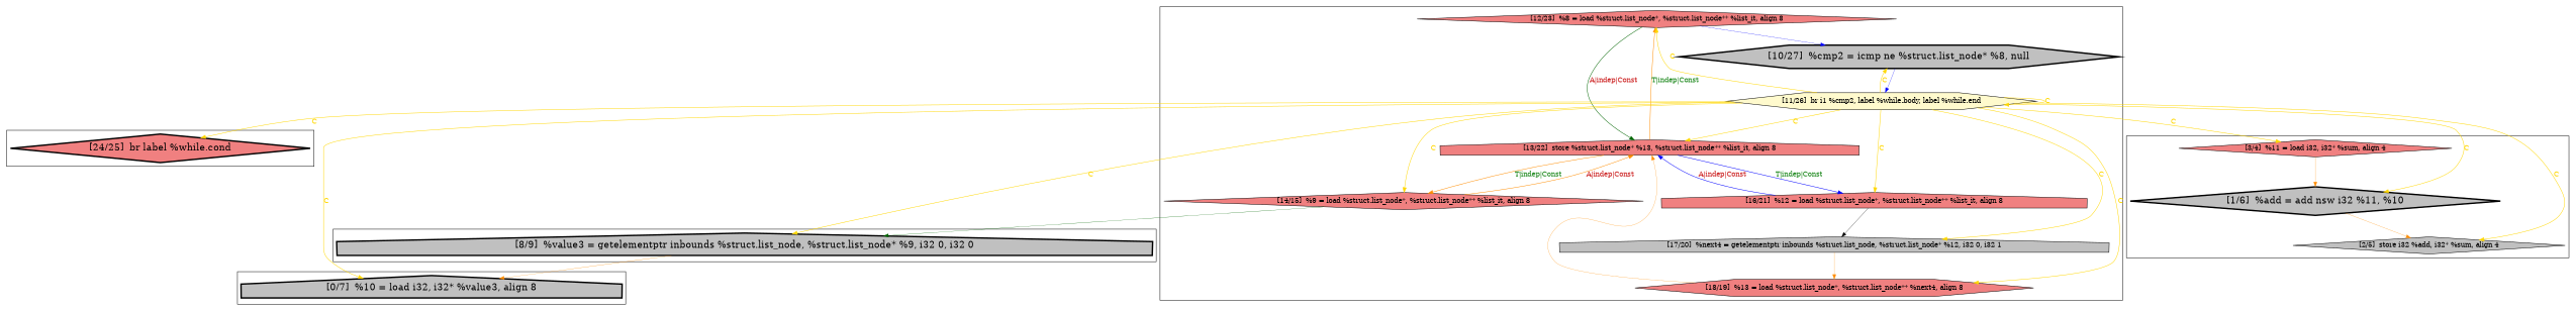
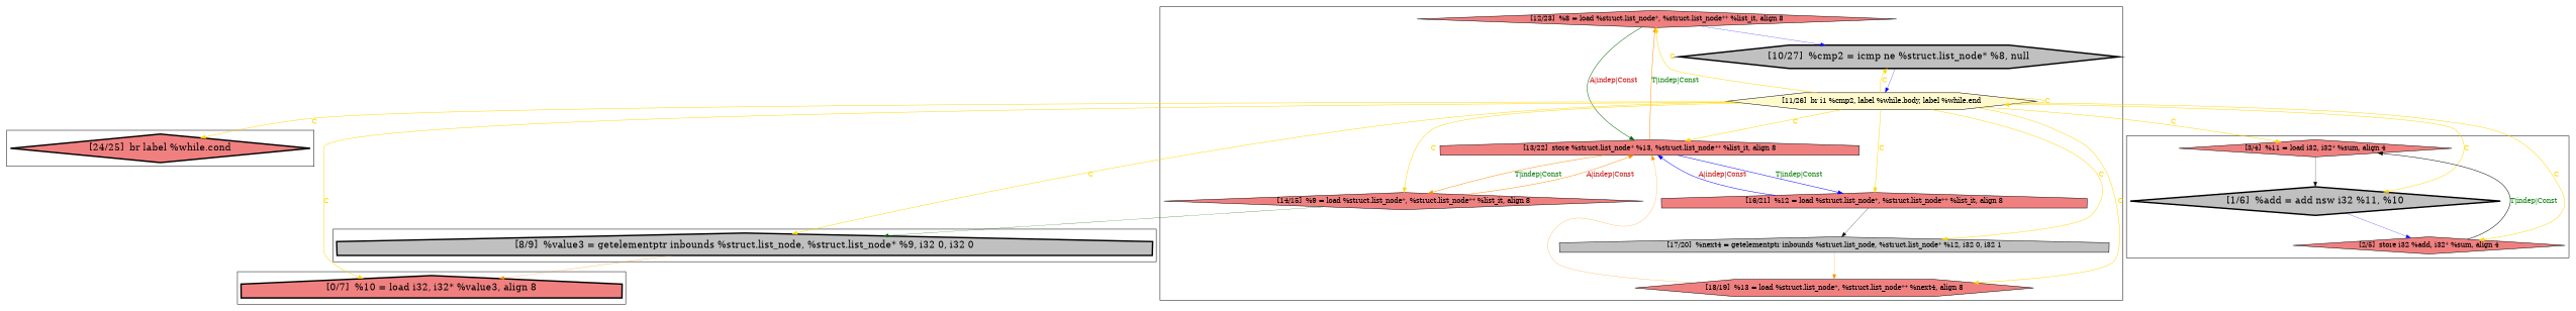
  digraph {
    node [fillcolor=lightcoral shape=diamond style=filled]
    edge [color=gold fontcolor=gold penwidth=1.0 style=solid]
    n1 [fontsize=20 label="[24/25]  br label %while.cond" penwidth=3.0]
    n2 [label="[12/23]  %8 = load %struct.list_node*, %struct.list_node** %list_it, align 8"]
    n3 [label="[13/22]  store %struct.list_node* %13, %struct.list_node** %list_it, align 8" shape=house]
    n4 [label="[14/15]  %9 = load %struct.list_node*, %struct.list_node** %list_it, align 8"]
    n5 [label="[16/21]  %12 = load %struct.list_node*, %struct.list_node** %list_it, align 8" shape=house]
    n6 [fillcolor=grey fontsize=20 label="[10/27]  %cmp2 = icmp ne %struct.list_node* %8, null" penwidth=3.0 shape=hexagon]
    n7 [fillcolor=lemonchiffon label="[11/26]  br i1 %cmp2, label %while.body, label %while.end" shape=hexagon]
    n8 [fillcolor=grey label="[17/20]  %next4 = getelementptr inbounds %struct.list_node, %struct.list_node* %12, i32 0, i32 1" shape=house]
    n9 [label="[18/19]  %13 = load %struct.list_node*, %struct.list_node** %next4, align 8" shape=hexagon]
    n10 [fillcolor=grey fontsize=20 label="[8/9]  %value3 = getelementptr inbounds %struct.list_node, %struct.list_node* %9, i32 0, i32 0" penwidth=3.0 shape=house]
    n11 [label="[3/4]  %11 = load i32, i32* %sum, align 4"]
-   n12 [fillcolor=grey label="[2/5]  store i32 %add, i32* %sum, align 4"]
+   n12 [label="[2/5]  store i32 %add, i32* %sum, align 4"]
    n13 [fillcolor=grey fontsize=20 label="[1/6]  %add = add nsw i32 %11, %10" penwidth=3.0]
-   n14 [fillcolor=grey fontsize=20 label="[0/7]  %10 = load i32, i32* %value3, align 8" penwidth=3.0 shape=house]
+   n14 [fontsize=20 label="[0/7]  %10 = load i32, i32* %value3, align 8" penwidth=3.0 shape=house]
    subgraph cluster_1 {
      n1
    }
    subgraph cluster_2 {
      n2
      n3
      n4
      n5
      n6
      n7
      n8
      n9
    }
    subgraph cluster_3 {
      n10
    }
    subgraph cluster_4 {
      n11
      n12
      n13
    }
    subgraph cluster_5 {
      n14
    }
    n2 -> n3 [color=darkgreen fontcolor=firebrick3 label="A|indep|Const"]
    n2 -> n6 [color=blue fontcolor=black penwidth=0.5]
    n3 -> n2 [color=darkorange fontcolor=forestgreen label="T|indep|Const"]
    n3 -> n4 [color=darkorange fontcolor=forestgreen label="T|indep|Const"]
    n3 -> n5 [color=blue fontcolor=forestgreen label="T|indep|Const"]
    n4 -> n3 [color=darkorange fontcolor=firebrick3 label="A|indep|Const"]
    n4 -> n10 [color=darkgreen fontcolor=black penwidth=0.5]
    n5 -> n3 [color=blue fontcolor=firebrick3 label="A|indep|Const"]
    n5 -> n8 [color=black fontcolor=black penwidth=0.5]
    n6 -> n7 [color=blue fontcolor=black penwidth=0.5]
    n7 -> n1 [label=C]
    n7 -> n2 [label=C]
    n7 -> n3 [label=C]
    n7 -> n4 [label=C]
    n7 -> n5 [label=C]
    n7 -> n6 [label=C]
    n7 -> n7 [label=C]
    n7 -> n8 [label=C]
    n7 -> n9 [label=C]
    n7 -> n10 [label=C]
    n7 -> n11 [label=C]
    n7 -> n12 [label=C]
    n7 -> n13 [label=C]
    n7 -> n14 [label=C]
    n8 -> n9 [color=darkorange fontcolor=black penwidth=0.5]
    n9 -> n3 [color=darkorange fontcolor=black penwidth=0.5]
    n10 -> n14 [color=darkorange fontcolor=black penwidth=0.5]
-   n11 -> n13 [color=darkorange fontcolor=black penwidth=0.5]
-   n13 -> n12 [color=darkorange fontcolor=black penwidth=0.5]
+   n11 -> n13 [color=black fontcolor=black penwidth=0.5]
+   n12 -> n11 [color=black fontcolor=forestgreen label="T|indep|Const"]
+   n13 -> n12 [color=blue fontcolor=black penwidth=0.5]
  }
